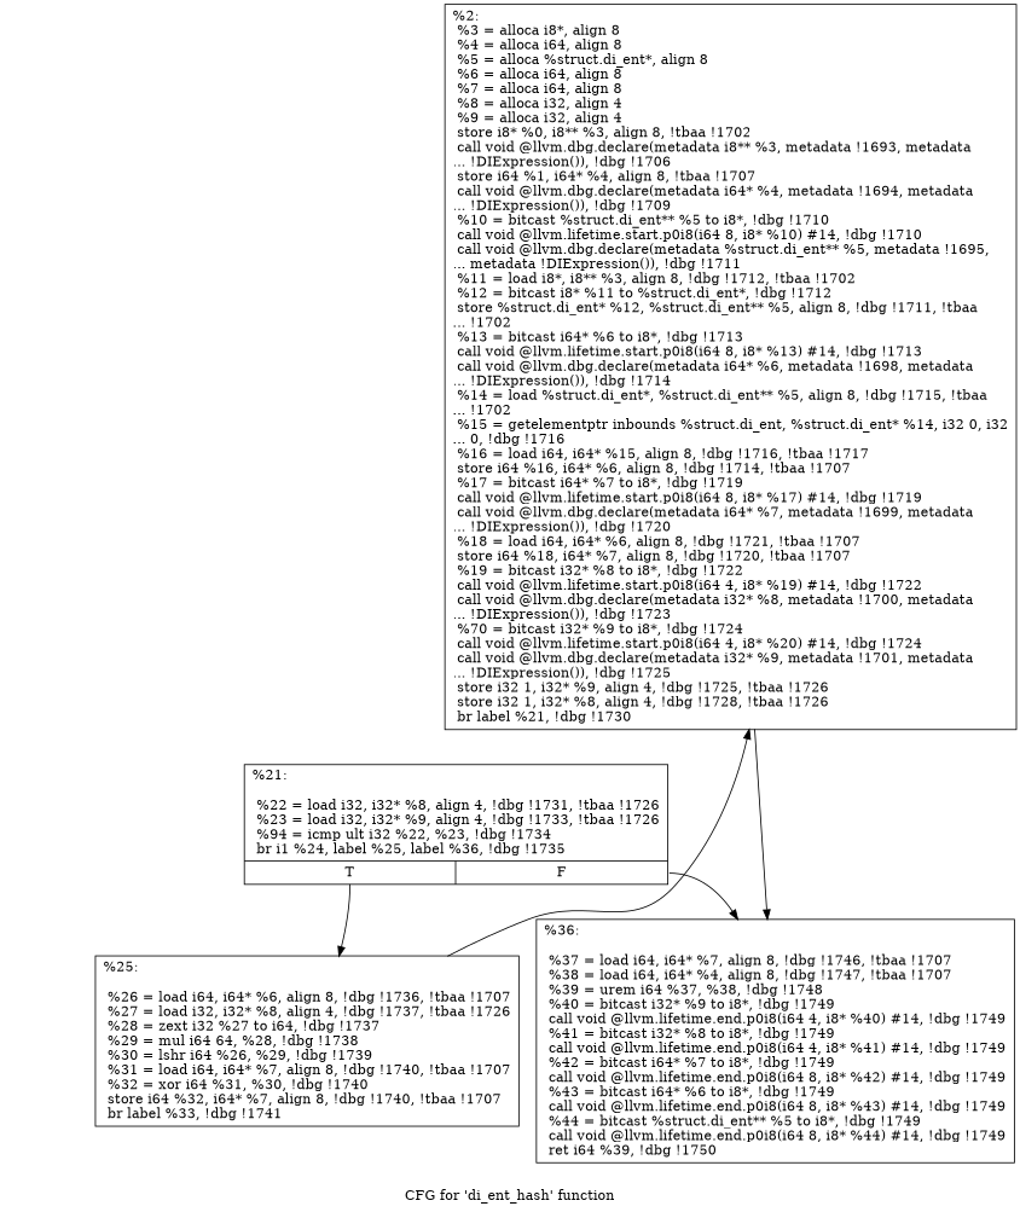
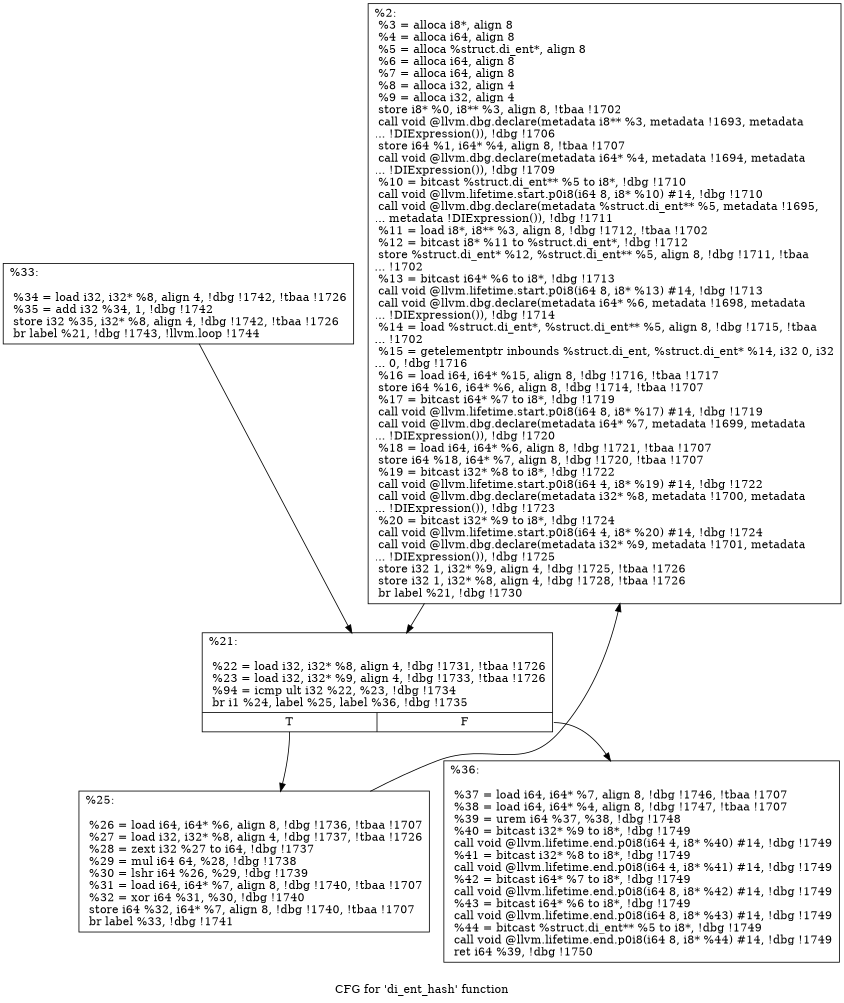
  digraph {
    label="CFG for 'di_ent_hash' function"
    node [shape=record]
-   n1 [label="{%2:\l  %3 = alloca i8*, align 8\l  %4 = alloca i64, align 8\l  %5 = alloca %struct.di_ent*, align 8\l  %6 = alloca i64, align 8\l  %7 = alloca i64, align 8\l  %8 = alloca i32, align 4\l  %9 = alloca i32, align 4\l  store i8* %0, i8** %3, align 8, !tbaa !1702\l  call void @llvm.dbg.declare(metadata i8** %3, metadata !1693, metadata\l... !DIExpression()), !dbg !1706\l  store i64 %1, i64* %4, align 8, !tbaa !1707\l  call void @llvm.dbg.declare(metadata i64* %4, metadata !1694, metadata\l... !DIExpression()), !dbg !1709\l  %10 = bitcast %struct.di_ent** %5 to i8*, !dbg !1710\l  call void @llvm.lifetime.start.p0i8(i64 8, i8* %10) #14, !dbg !1710\l  call void @llvm.dbg.declare(metadata %struct.di_ent** %5, metadata !1695,\l... metadata !DIExpression()), !dbg !1711\l  %11 = load i8*, i8** %3, align 8, !dbg !1712, !tbaa !1702\l  %12 = bitcast i8* %11 to %struct.di_ent*, !dbg !1712\l  store %struct.di_ent* %12, %struct.di_ent** %5, align 8, !dbg !1711, !tbaa\l... !1702\l  %13 = bitcast i64* %6 to i8*, !dbg !1713\l  call void @llvm.lifetime.start.p0i8(i64 8, i8* %13) #14, !dbg !1713\l  call void @llvm.dbg.declare(metadata i64* %6, metadata !1698, metadata\l... !DIExpression()), !dbg !1714\l  %14 = load %struct.di_ent*, %struct.di_ent** %5, align 8, !dbg !1715, !tbaa\l... !1702\l  %15 = getelementptr inbounds %struct.di_ent, %struct.di_ent* %14, i32 0, i32\l... 0, !dbg !1716\l  %16 = load i64, i64* %15, align 8, !dbg !1716, !tbaa !1717\l  store i64 %16, i64* %6, align 8, !dbg !1714, !tbaa !1707\l  %17 = bitcast i64* %7 to i8*, !dbg !1719\l  call void @llvm.lifetime.start.p0i8(i64 8, i8* %17) #14, !dbg !1719\l  call void @llvm.dbg.declare(metadata i64* %7, metadata !1699, metadata\l... !DIExpression()), !dbg !1720\l  %18 = load i64, i64* %6, align 8, !dbg !1721, !tbaa !1707\l  store i64 %18, i64* %7, align 8, !dbg !1720, !tbaa !1707\l  %19 = bitcast i32* %8 to i8*, !dbg !1722\l  call void @llvm.lifetime.start.p0i8(i64 4, i8* %19) #14, !dbg !1722\l  call void @llvm.dbg.declare(metadata i32* %8, metadata !1700, metadata\l... !DIExpression()), !dbg !1723\l  %70 = bitcast i32* %9 to i8*, !dbg !1724\l  call void @llvm.lifetime.start.p0i8(i64 4, i8* %20) #14, !dbg !1724\l  call void @llvm.dbg.declare(metadata i32* %9, metadata !1701, metadata\l... !DIExpression()), !dbg !1725\l  store i32 1, i32* %9, align 4, !dbg !1725, !tbaa !1726\l  store i32 1, i32* %8, align 4, !dbg !1728, !tbaa !1726\l  br label %21, !dbg !1730\l}"]
+   n1 [label="{%2:\l  %3 = alloca i8*, align 8\l  %4 = alloca i64, align 8\l  %5 = alloca %struct.di_ent*, align 8\l  %6 = alloca i64, align 8\l  %7 = alloca i64, align 8\l  %8 = alloca i32, align 4\l  %9 = alloca i32, align 4\l  store i8* %0, i8** %3, align 8, !tbaa !1702\l  call void @llvm.dbg.declare(metadata i8** %3, metadata !1693, metadata\l... !DIExpression()), !dbg !1706\l  store i64 %1, i64* %4, align 8, !tbaa !1707\l  call void @llvm.dbg.declare(metadata i64* %4, metadata !1694, metadata\l... !DIExpression()), !dbg !1709\l  %10 = bitcast %struct.di_ent** %5 to i8*, !dbg !1710\l  call void @llvm.lifetime.start.p0i8(i64 8, i8* %10) #14, !dbg !1710\l  call void @llvm.dbg.declare(metadata %struct.di_ent** %5, metadata !1695,\l... metadata !DIExpression()), !dbg !1711\l  %11 = load i8*, i8** %3, align 8, !dbg !1712, !tbaa !1702\l  %12 = bitcast i8* %11 to %struct.di_ent*, !dbg !1712\l  store %struct.di_ent* %12, %struct.di_ent** %5, align 8, !dbg !1711, !tbaa\l... !1702\l  %13 = bitcast i64* %6 to i8*, !dbg !1713\l  call void @llvm.lifetime.start.p0i8(i64 8, i8* %13) #14, !dbg !1713\l  call void @llvm.dbg.declare(metadata i64* %6, metadata !1698, metadata\l... !DIExpression()), !dbg !1714\l  %14 = load %struct.di_ent*, %struct.di_ent** %5, align 8, !dbg !1715, !tbaa\l... !1702\l  %15 = getelementptr inbounds %struct.di_ent, %struct.di_ent* %14, i32 0, i32\l... 0, !dbg !1716\l  %16 = load i64, i64* %15, align 8, !dbg !1716, !tbaa !1717\l  store i64 %16, i64* %6, align 8, !dbg !1714, !tbaa !1707\l  %17 = bitcast i64* %7 to i8*, !dbg !1719\l  call void @llvm.lifetime.start.p0i8(i64 8, i8* %17) #14, !dbg !1719\l  call void @llvm.dbg.declare(metadata i64* %7, metadata !1699, metadata\l... !DIExpression()), !dbg !1720\l  %18 = load i64, i64* %6, align 8, !dbg !1721, !tbaa !1707\l  store i64 %18, i64* %7, align 8, !dbg !1720, !tbaa !1707\l  %19 = bitcast i32* %8 to i8*, !dbg !1722\l  call void @llvm.lifetime.start.p0i8(i64 4, i8* %19) #14, !dbg !1722\l  call void @llvm.dbg.declare(metadata i32* %8, metadata !1700, metadata\l... !DIExpression()), !dbg !1723\l  %20 = bitcast i32* %9 to i8*, !dbg !1724\l  call void @llvm.lifetime.start.p0i8(i64 4, i8* %20) #14, !dbg !1724\l  call void @llvm.dbg.declare(metadata i32* %9, metadata !1701, metadata\l... !DIExpression()), !dbg !1725\l  store i32 1, i32* %9, align 4, !dbg !1725, !tbaa !1726\l  store i32 1, i32* %8, align 4, !dbg !1728, !tbaa !1726\l  br label %21, !dbg !1730\l}"]
    n2 [label="{%21:\l\l  %22 = load i32, i32* %8, align 4, !dbg !1731, !tbaa !1726\l  %23 = load i32, i32* %9, align 4, !dbg !1733, !tbaa !1726\l  %94 = icmp ult i32 %22, %23, !dbg !1734\l  br i1 %24, label %25, label %36, !dbg !1735\l|{<s0>T|<s1>F}}"]
    n3 [label="{%25:\l\l  %26 = load i64, i64* %6, align 8, !dbg !1736, !tbaa !1707\l  %27 = load i32, i32* %8, align 4, !dbg !1737, !tbaa !1726\l  %28 = zext i32 %27 to i64, !dbg !1737\l  %29 = mul i64 64, %28, !dbg !1738\l  %30 = lshr i64 %26, %29, !dbg !1739\l  %31 = load i64, i64* %7, align 8, !dbg !1740, !tbaa !1707\l  %32 = xor i64 %31, %30, !dbg !1740\l  store i64 %32, i64* %7, align 8, !dbg !1740, !tbaa !1707\l  br label %33, !dbg !1741\l}"]
    n4 [label="{%36:\l\l  %37 = load i64, i64* %7, align 8, !dbg !1746, !tbaa !1707\l  %38 = load i64, i64* %4, align 8, !dbg !1747, !tbaa !1707\l  %39 = urem i64 %37, %38, !dbg !1748\l  %40 = bitcast i32* %9 to i8*, !dbg !1749\l  call void @llvm.lifetime.end.p0i8(i64 4, i8* %40) #14, !dbg !1749\l  %41 = bitcast i32* %8 to i8*, !dbg !1749\l  call void @llvm.lifetime.end.p0i8(i64 4, i8* %41) #14, !dbg !1749\l  %42 = bitcast i64* %7 to i8*, !dbg !1749\l  call void @llvm.lifetime.end.p0i8(i64 8, i8* %42) #14, !dbg !1749\l  %43 = bitcast i64* %6 to i8*, !dbg !1749\l  call void @llvm.lifetime.end.p0i8(i64 8, i8* %43) #14, !dbg !1749\l  %44 = bitcast %struct.di_ent** %5 to i8*, !dbg !1749\l  call void @llvm.lifetime.end.p0i8(i64 8, i8* %44) #14, !dbg !1749\l  ret i64 %39, !dbg !1750\l}"]
-   n1 -> n4
+   n5 [label="{%33:\l\l  %34 = load i32, i32* %8, align 4, !dbg !1742, !tbaa !1726\l  %35 = add i32 %34, 1, !dbg !1742\l  store i32 %35, i32* %8, align 4, !dbg !1742, !tbaa !1726\l  br label %21, !dbg !1743, !llvm.loop !1744\l}"]
+   n1 -> n2
    n2 -> n3 [tailport=s0]
    n2 -> n4 [tailport=s1]
    n3 -> n1
+   n5 -> n2
  }
